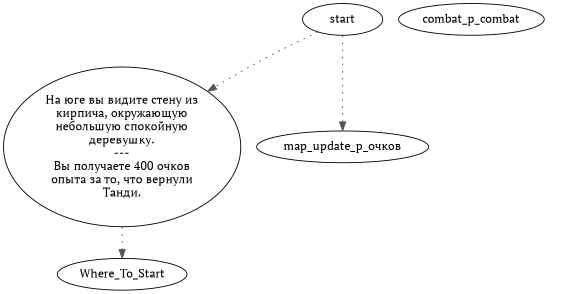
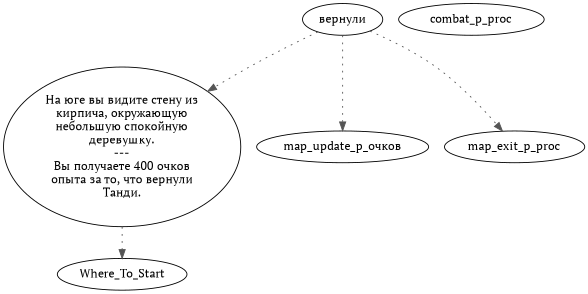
  digraph {
    fontname="PT Serif"
    node [color="#000000" fillcolor="#FFFFFF" fontname="PT Serif" style=filled]
    edge [color="#555555" fontname="PT Serif" style=dotted]
    n1 [label="На юге вы видите стену из\nкирпича, окружающую\nнебольшую спокойную\nдеревушку.\n---\nВы получаете 400 очков\nопыта за то, что вернули\nТанди."]
-   start
+   start [label="вернули"]
    n3 [label="map_update_p_очков"]
+   map_exit_p_proc
    Where_To_Start
-   combat_p_proc [label=combat_p_combat]
+   combat_p_proc
    n1 -> Where_To_Start
    start -> n1
    start -> n3
+   start -> map_exit_p_proc
  }
